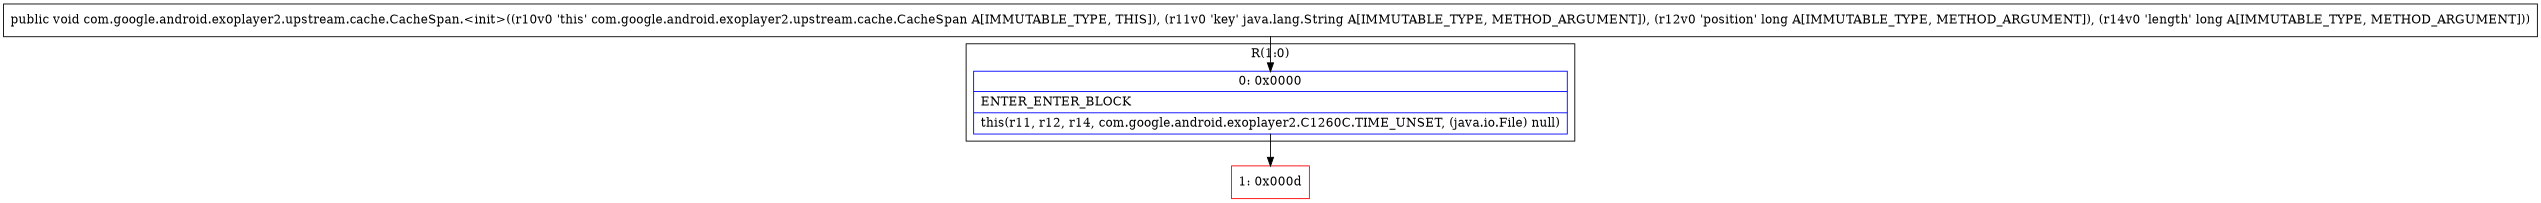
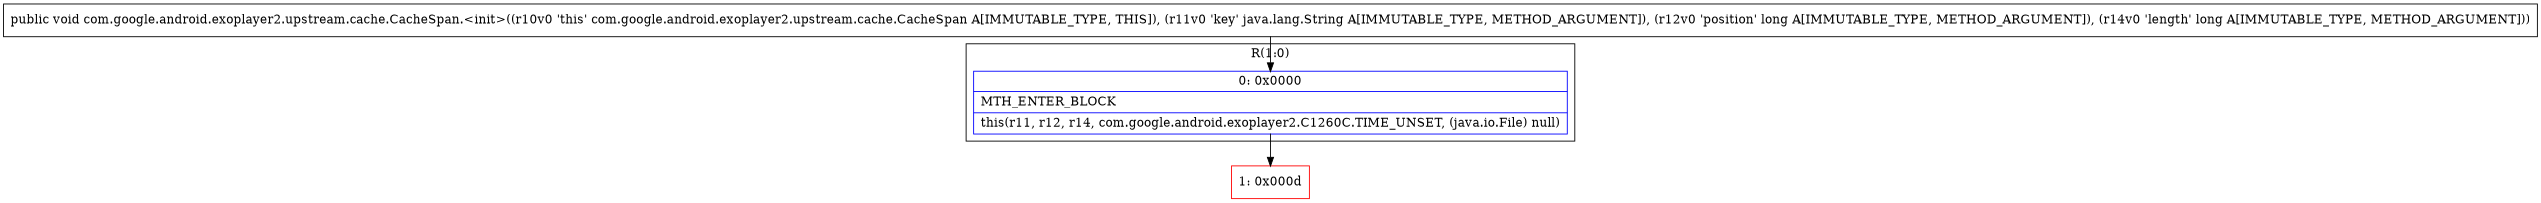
  digraph {
    node [shape=record]
-   n1 [color=blue label="{0\:\ 0x0000|ENTER_ENTER_BLOCK\l|this(r11, r12, r14, com.google.android.exoplayer2.C1260C.TIME_UNSET, (java.io.File) null)\l}"]
+   n1 [color=blue label="{0\:\ 0x0000|MTH_ENTER_BLOCK\l|this(r11, r12, r14, com.google.android.exoplayer2.C1260C.TIME_UNSET, (java.io.File) null)\l}"]
    n2 [color=red label="{1\:\ 0x000d}"]
    n3 [label="{public void com.google.android.exoplayer2.upstream.cache.CacheSpan.\<init\>((r10v0 'this' com.google.android.exoplayer2.upstream.cache.CacheSpan A[IMMUTABLE_TYPE, THIS]), (r11v0 'key' java.lang.String A[IMMUTABLE_TYPE, METHOD_ARGUMENT]), (r12v0 'position' long A[IMMUTABLE_TYPE, METHOD_ARGUMENT]), (r14v0 'length' long A[IMMUTABLE_TYPE, METHOD_ARGUMENT])) }"]
    subgraph cluster_1 {
      label="R(1:0)"
      n1
    }
    n1 -> n2
    n3 -> n1
  }
